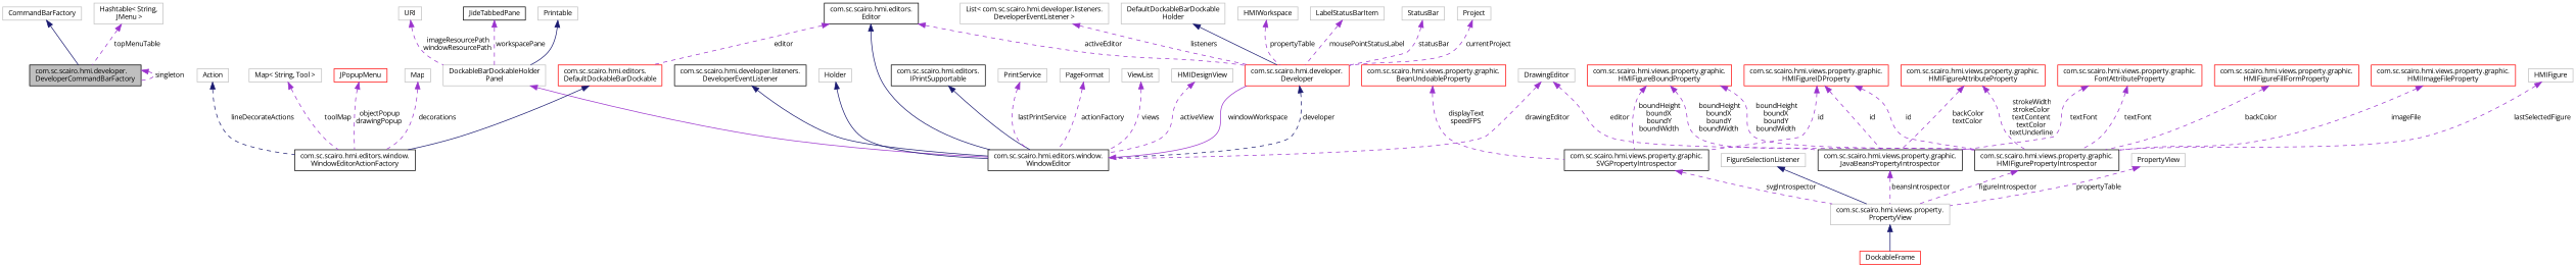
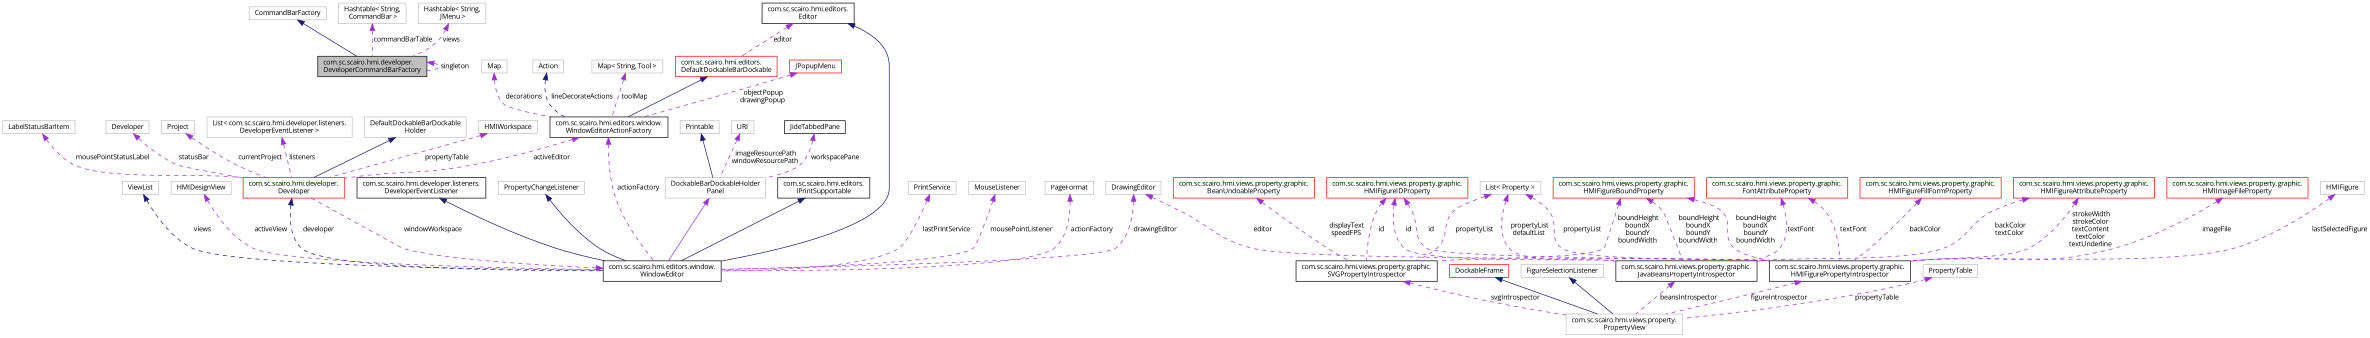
  digraph {
    fontname="Open Sans"
    rankdir=TB
    node [color=grey75 fillcolor=white fontname="Open Sans" fontsize=10 shape=record style=filled]
    edge [color=darkorchid3 dir=back fontname="Open Sans" fontsize=10 labelfontname=Helvetica labelfontsize=10 style=dashed]
    n1 [color=black fillcolor=grey75 fontcolor=black height=0.2 label="com.sc.scairo.hmi.developer.\lDeveloperCommandBarFactory" width=0.4]
    n2 [height=0.2 label=CommandBarFactory width=0.4]
+   n3 [height=0.2 label="Hashtable\< String,\l CommandBar \>" width=0.4]
    n4 [color=red height=0.2 label="com.sc.scairo.hmi.developer.\lDeveloper" width=0.4]
    n5 [color=black height=0.2 label="com.sc.scairo.hmi.editors.window.\lWindowEditor" width=0.4]
    n6 [height=0.2 label="DefaultDockableBarDockable\lHolder" width=0.4]
    n7 [height=0.2 label=HMIWorkspace width=0.4]
    n8 [height=0.2 label="DockableBarDockableHolder\lPanel" width=0.4]
    n9 [color=black height=0.2 label="com.sc.scairo.hmi.developer.listeners.\lDeveloperEventListener" width=0.4]
-   n10 [height=0.2 label=Holder width=0.4]
+   n10 [height=0.2 label=PropertyChangeListener width=0.4]
    n11 [color=black height=0.2 label="com.sc.scairo.hmi.editors.\lEditor" width=0.4]
    n12 [color=red height=0.2 label="com.sc.scairo.hmi.editors.\lDefaultDockableBarDockable" width=0.4]
    n13 [color=black height=0.2 label="com.sc.scairo.hmi.editors.window.\lWindowEditorActionFactory" width=0.4]
    n14 [color=black height=0.2 label="com.sc.scairo.hmi.editors.\lIPrintSupportable" width=0.4]
    n15 [height=0.2 label=Printable width=0.4]
    n16 [height=0.2 label=DrawingEditor width=0.4]
    n17 [color=black height=0.2 label="com.sc.scairo.hmi.views.property.graphic.\lHMIFigurePropertyIntrospector" width=0.4]
    n18 [height=0.2 label="com.sc.scairo.hmi.views.property.\lPropertyView" width=0.4]
    n19 [height=0.2 label=PrintService width=0.4]
+   n20 [height=0.2 label=MouseListener width=0.4]
    n21 [height=0.2 label=PageFormat width=0.4]
    n22 [height=0.2 label=ViewList width=0.4]
    n23 [height=0.2 label=URI width=0.4]
    n24 [height=0.2 label=HMIDesignView width=0.4]
    n25 [color=red height=0.2 label=DockableFrame width=0.4]
    n26 [height=0.2 label=FigureSelectionListener width=0.4]
    n27 [color=black height=0.2 label="com.sc.scairo.hmi.views.property.graphic.\lJavaBeansPropertyIntrospector" width=0.4]
    n28 [color=red height=0.2 label="com.sc.scairo.hmi.views.property.graphic.\lHMIFigureBoundProperty" width=0.4]
    n29 [color=black height=0.2 label="com.sc.scairo.hmi.views.property.graphic.\lSVGPropertyIntrospector" width=0.4]
    n30 [color=red height=0.2 label="com.sc.scairo.hmi.views.property.graphic.\lHMIFigureIDProperty" width=0.4]
+   n31 [height=0.2 label="List\< Property \>" width=0.4]
    n32 [color=red height=0.2 label="com.sc.scairo.hmi.views.property.graphic.\lHMIFigureAttributeProperty" width=0.4]
    n33 [color=red height=0.2 label="com.sc.scairo.hmi.views.property.graphic.\lFontAttributeProperty" width=0.4]
    n34 [color=red height=0.2 label="com.sc.scairo.hmi.views.property.graphic.\lHMIFigureFillFormProperty" width=0.4]
    n35 [color=red height=0.2 label="com.sc.scairo.hmi.views.property.graphic.\lHMIImageFileProperty" width=0.4]
    n36 [height=0.2 label=HMIFigure width=0.4]
-   n37 [height=0.2 label=PropertyView width=0.4]
+   n37 [height=0.2 label=PropertyTable width=0.4]
    n38 [color=red height=0.2 label="com.sc.scairo.hmi.views.property.graphic.\lBeanUndoableProperty" width=0.4]
    n39 [color=red height=0.2 label=JPopupMenu width=0.4]
    n40 [height=0.2 label=Map width=0.4]
    n41 [height=0.2 label=Action width=0.4]
    n42 [height=0.2 label="Map\< String, Tool \>" width=0.4]
    n43 [height=0.2 label=LabelStatusBarItem width=0.4]
    n44 [color=black height=0.2 label=JideTabbedPane width=0.4]
-   n45 [height=0.2 label=StatusBar width=0.4]
+   n45 [height=0.2 label=Developer width=0.4]
    n46 [height=0.2 label=Project width=0.4]
    n47 [height=0.2 label="List\< com.sc.scairo.hmi.developer.listeners.\lDeveloperEventListener \>" width=0.4]
    n48 [height=0.2 label="Hashtable\< String,\l JMenu \>" width=0.4]
    n1 -> n1 [label=" singleton"]
    n2 -> n1 [color=midnightblue style=solid]
+   n3 -> n1 [label=" commandBarTable"]
    n4 -> n5 [color=midnightblue label=" developer"]
-   n5 -> n4 [label=" windowWorkspace" style=solid]
+   n5 -> n4 [label=" windowWorkspace"]
    n6 -> n4 [color=midnightblue style=solid]
    n7 -> n4 [label=" propertyTable"]
    n8 -> n5 [style=solid]
    n9 -> n5 [color=midnightblue style=solid]
    n10 -> n5 [color=midnightblue style=solid]
-   n11 -> n4 [label=" activeEditor"]
+   n13 -> n4 [label=" activeEditor"]
    n11 -> n5 [color=midnightblue style=solid]
    n11 -> n12 [label=" editor"]
    n12 -> n13 [color=midnightblue style=solid]
+   n13 -> n5 [label=" actionFactory"]
    n14 -> n5 [color=midnightblue style=solid]
    n15 -> n8 [color=midnightblue style=solid]
    n16 -> n5 [label=" drawingEditor"]
    n16 -> n17 [label=" editor"]
    n17 -> n18 [label=" figureIntrospector"]
    n19 -> n5 [label=" lastPrintService"]
+   n20 -> n5 [label=" mousePointListener"]
    n21 -> n5 [label=" actionFactory"]
-   n22 -> n5 [label=" views"]
+   n22 -> n5 [color=midnightblue label=" views"]
    n23 -> n8 [label=" imageResourcePath\nwindowResourcePath"]
    n24 -> n5 [label=" activeView"]
-   n18 -> n25 [color=midnightblue style=solid]
+   n25 -> n18 [color=midnightblue style=solid]
    n26 -> n18 [color=midnightblue style=solid]
    n27 -> n18 [label=" beansIntrospector"]
    n28 -> n17 [label=" boundHeight\nboundX\nboundY\nboundWidth"]
    n28 -> n27 [label=" boundHeight\nboundX\nboundY\nboundWidth"]
    n28 -> n29 [label=" boundHeight\nboundX\nboundY\nboundWidth"]
    n29 -> n18 [label=" svgIntrospector"]
    n30 -> n17 [label=" id"]
    n30 -> n27 [label=" id"]
    n30 -> n29 [label=" id"]
+   n31 -> n17 [label=" propertyList"]
+   n31 -> n27 [label=" propertyList\ndefaultList"]
+   n31 -> n29 [label=" propertyList"]
    n32 -> n17 [label=" strokeWidth\nstrokeColor\ntextContent\ntextColor\ntextUnderline"]
    n32 -> n27 [label=" backColor\ntextColor"]
    n33 -> n17 [label=" textFont"]
    n33 -> n27 [label=" textFont"]
    n34 -> n17 [label=" backColor"]
    n35 -> n17 [label=" imageFile"]
    n36 -> n17 [label=" lastSelectedFigure"]
    n37 -> n18 [label=" propertyTable"]
    n38 -> n29 [label=" displayText\nspeedFPS"]
    n39 -> n13 [label=" objectPopup\ndrawingPopup"]
    n40 -> n13 [label=" decorations"]
    n41 -> n13 [color=midnightblue label=" lineDecorateActions"]
    n42 -> n13 [label=" toolMap"]
    n43 -> n4 [label=" mousePointStatusLabel"]
    n44 -> n8 [label=" workspacePane"]
    n45 -> n4 [label=" statusBar"]
    n46 -> n4 [label=" currentProject"]
    n47 -> n4 [label=" listeners"]
-   n48 -> n1 [label=" topMenuTable"]
+   n48 -> n1 [label=" views"]
  }
